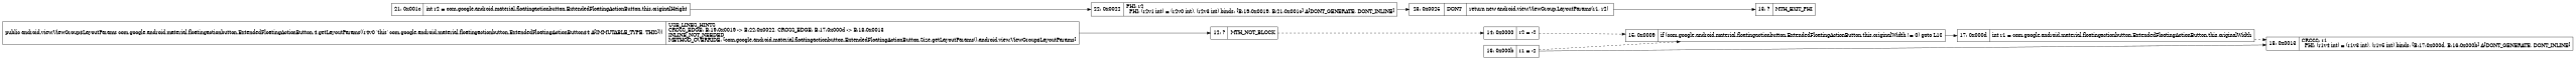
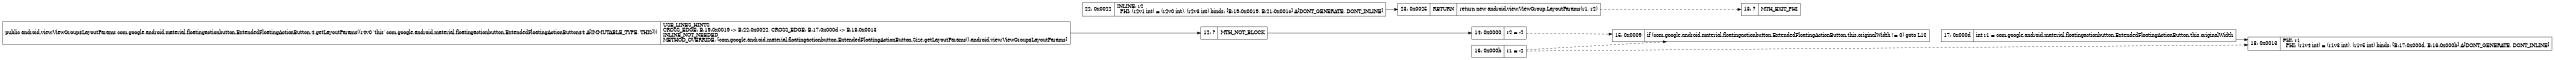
  digraph {
    rankdir=LR
    node [shape=record]
    n1 [label="{12\:\ ?|MTH_NOT_BLOCK\l}"]
    n2 [label="{14\:\ 0x0000|r2 = \-2\l}"]
    n3 [label="{15\:\ 0x0009|if (com.google.android.material.floatingactionbutton.ExtendedFloatingActionButton.this.originalWidth != 0) goto L10\l}"]
    n4 [label="{17\:\ 0x000d|int r1 = com.google.android.material.floatingactionbutton.ExtendedFloatingActionButton.this.originalWidth\l}"]
    n5 [label="{16\:\ 0x000b|r1 = \-2\l}"]
-   n6 [label="{18\:\ 0x0013|CROSS: r1 \l  PHI: (r1v4 int) = (r1v3 int), (r1v5 int) binds: [B:17:0x000d, B:16:0x000b] A[DONT_GENERATE, DONT_INLINE]\l}"]
-   n7 [label="{21\:\ 0x001c|int r2 = com.google.android.material.floatingactionbutton.ExtendedFloatingActionButton.this.originalHeight\l}"]
-   n8 [label="{22\:\ 0x0022|PHI: r2 \l  PHI: (r2v1 int) = (r2v0 int), (r2v3 int) binds: [B:19:0x0019, B:21:0x001c] A[DONT_GENERATE, DONT_INLINE]\l}"]
-   n9 [label="{23\:\ 0x0025|DONT\l|return new android.view.ViewGroup.LayoutParams(r1, r2)\l}"]
+   n6 [label="{18\:\ 0x0013|PHI: r1 \l  PHI: (r1v4 int) = (r1v3 int), (r1v5 int) binds: [B:17:0x000d, B:16:0x000b] A[DONT_GENERATE, DONT_INLINE]\l}"]
+   n8 [label="{22\:\ 0x0022|INLINE: r2 \l  PHI: (r2v1 int) = (r2v0 int), (r2v3 int) binds: [B:19:0x0019, B:21:0x001c] A[DONT_GENERATE, DONT_INLINE]\l}"]
+   n9 [label="{23\:\ 0x0025|RETURN\l|return new android.view.ViewGroup.LayoutParams(r1, r2)\l}"]
    n10 [label="{13\:\ ?|MTH_EXIT_PHI\l}"]
    n11 [label="{public android.view.ViewGroup$LayoutParams com.google.android.material.floatingactionbutton.ExtendedFloatingActionButton.4.getLayoutParams((r4v0 'this' com.google.android.material.floatingactionbutton.ExtendedFloatingActionButton$4 A[IMMUTABLE_TYPE, THIS]))  | USE_LINES_HINTS\lCROSS_EDGE: B:19:0x0019 \-\> B:22:0x0022, CROSS_EDGE: B:17:0x000d \-\> B:18:0x0013\lINLINE_NOT_NEEDED\lMETHOD_OVERRIDE: [com.google.android.material.floatingactionbutton.ExtendedFloatingActionButton.Size.getLayoutParams():android.view.ViewGroup$LayoutParams]\l}"]
-   n1 -> n2 [style=dashed]
+   n1 -> n2
    n2 -> n3 [style=dashed]
-   n3 -> n4
-   n4 -> n6 [style=dashed]
+   n4 -> n6
    n5 -> n3 [style=dashed]
-   n5 -> n6
-   n7 -> n8
+   n5 -> n6 [style=dashed]
    n8 -> n9
-   n9 -> n10
+   n9 -> n10 [style=dashed]
    n11 -> n1
  }
